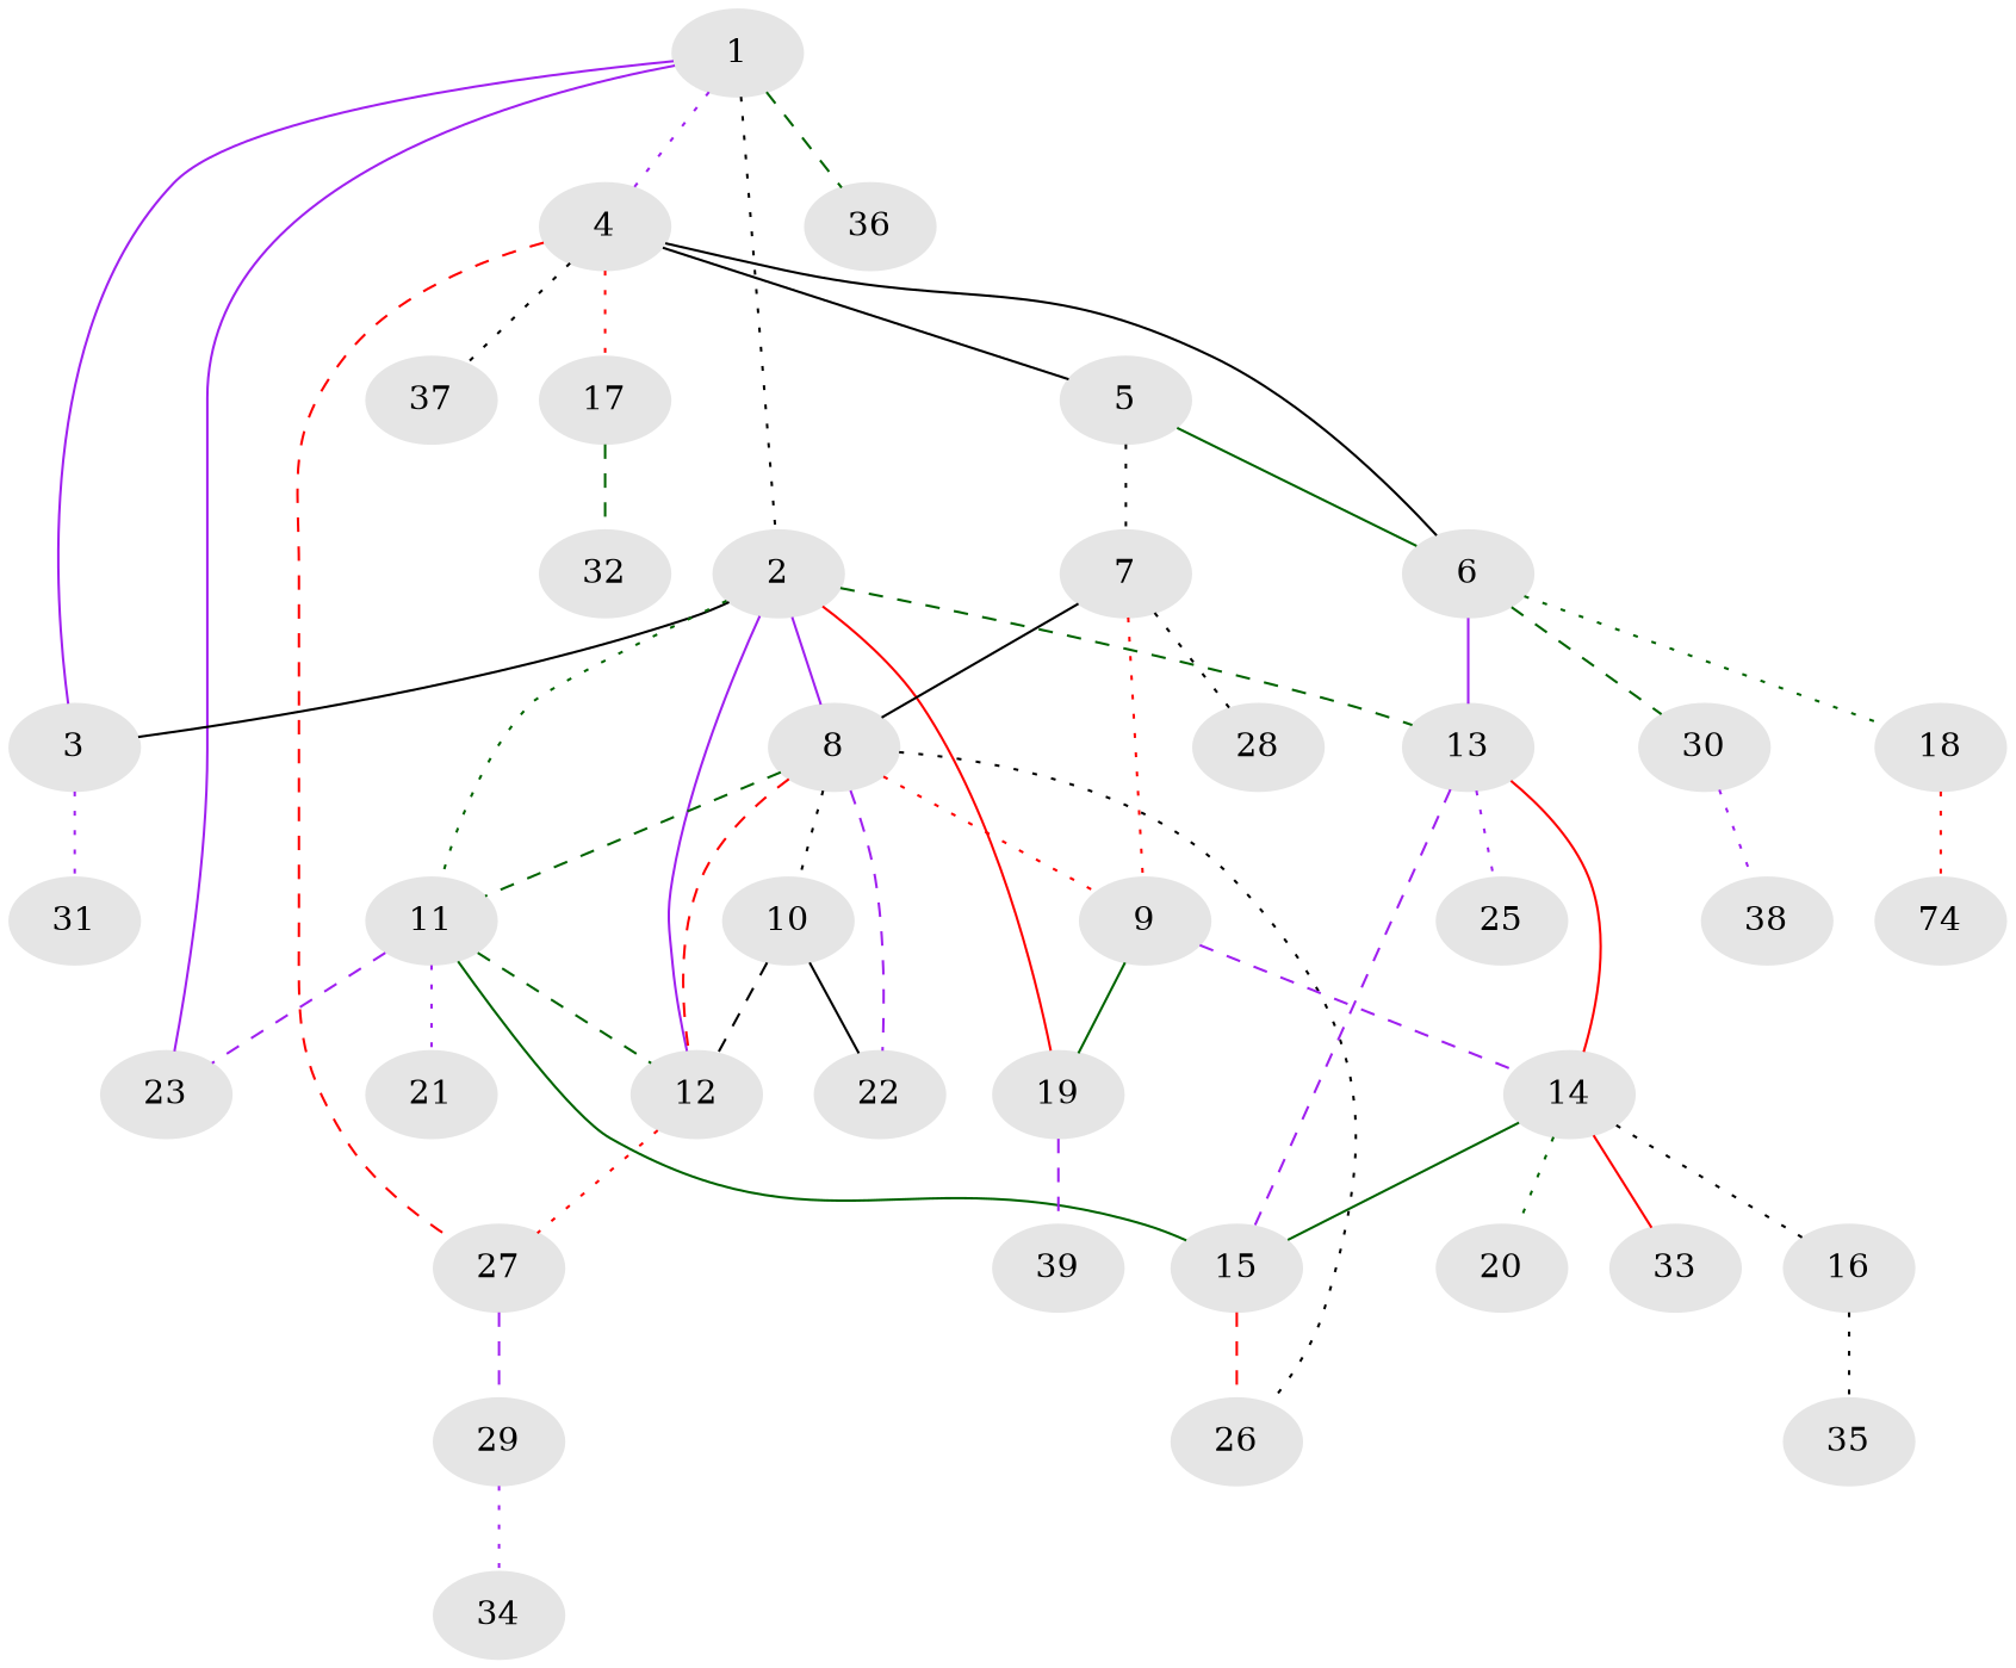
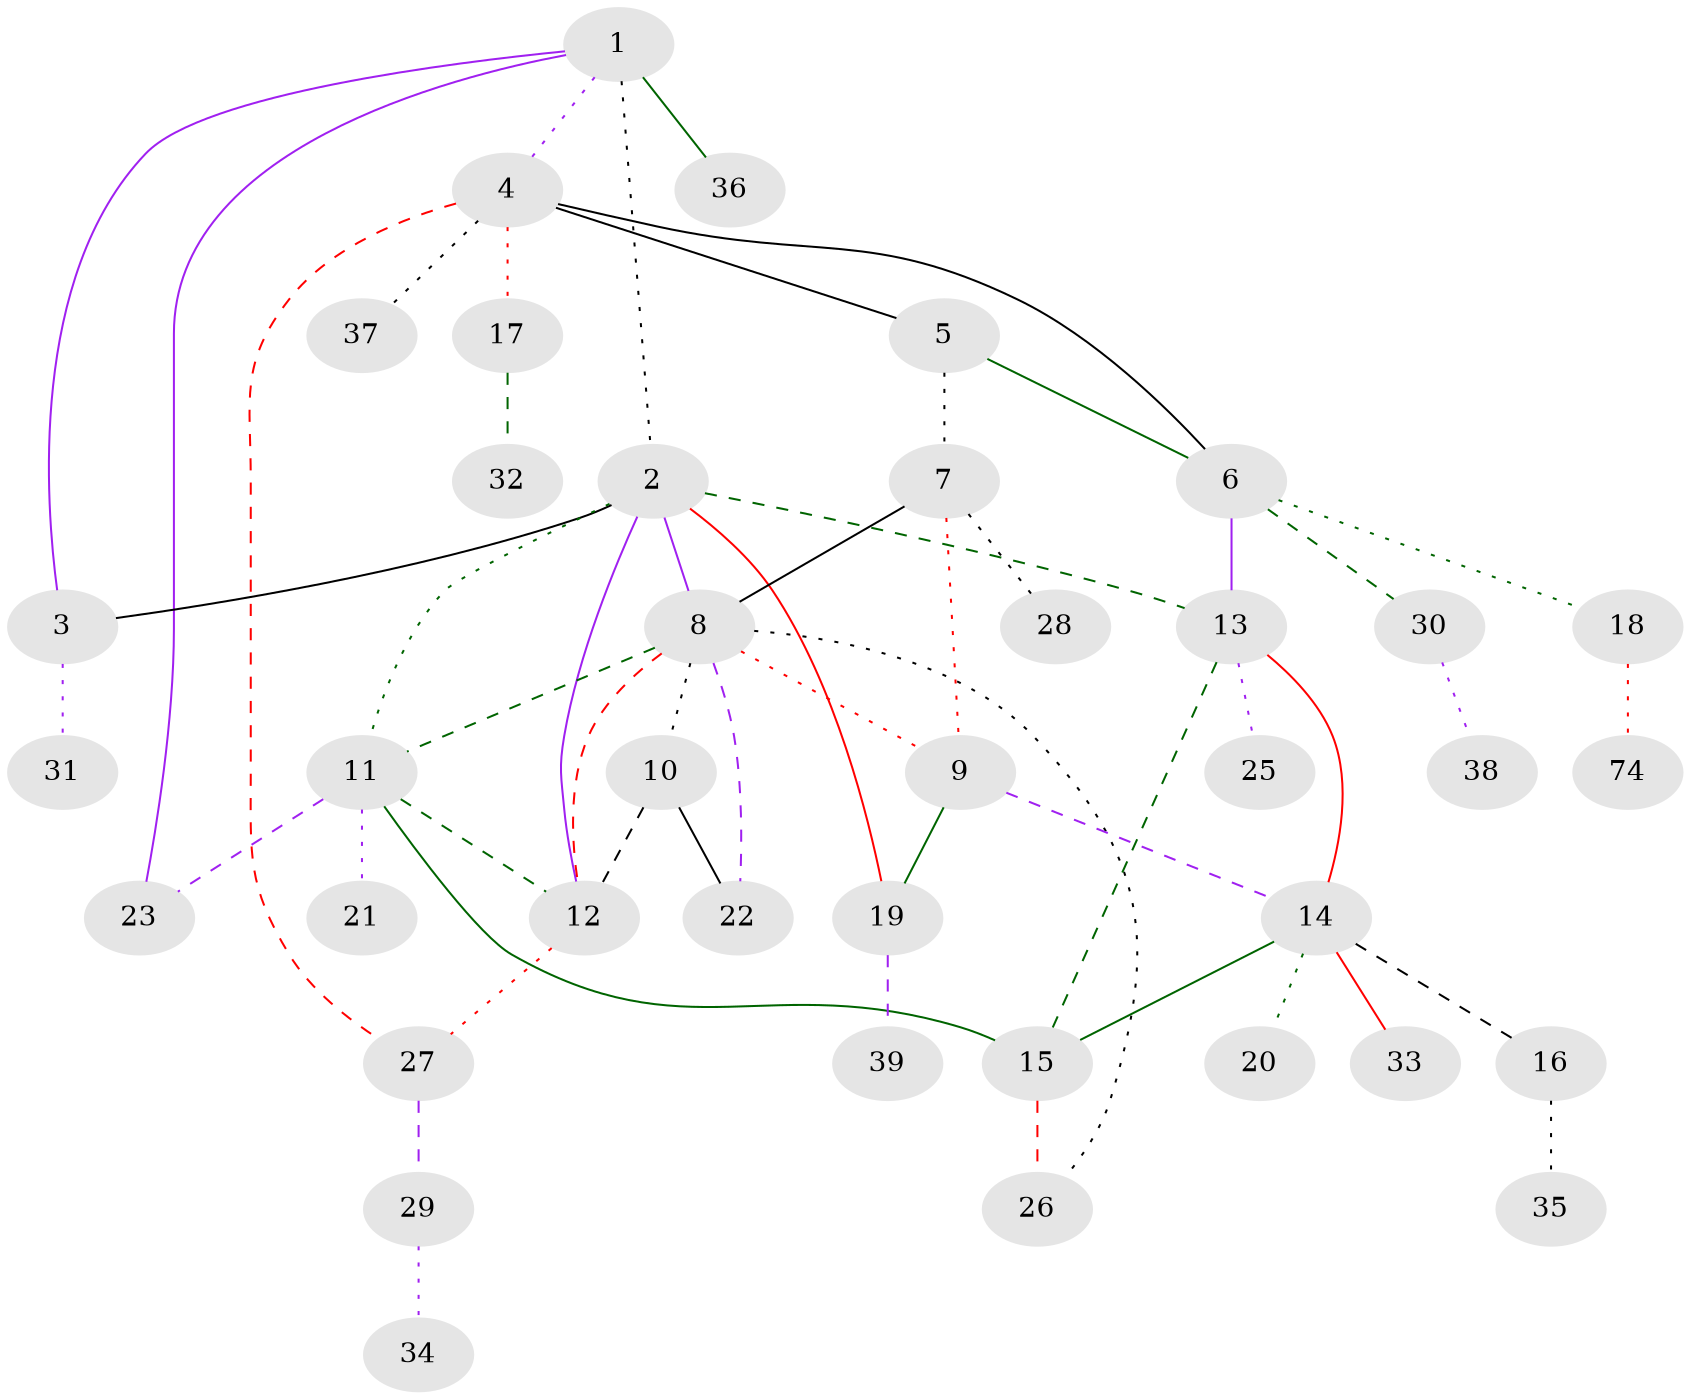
  graph {
    node [color=gray90 style=filled]
    edge [color=purple style=dotted weight=1.0]
    1
    2
    3
    4
    23
    36
    8
    11
    12
    13
    19
    31
    5
    6
    17
    27
    37
    10
    9
    22
    26
    15
    21
    14
    25
    39
    7
    18
    30
    32
    29
    28
    n33 [label=74]
    38
    16
    20
    33
    35
    34
    1 -- 2 [color=black]
    1 -- 3 [style=solid]
    1 -- 4
    1 -- 23 [style=solid]
-   1 -- 36 [color=darkgreen style=dashed weight=3.0]
+   1 -- 36 [color=darkgreen style=solid weight=3.0]
    2 -- 3 [color=black style=solid]
    2 -- 8 [style=solid]
    2 -- 11 [color=darkgreen]
    2 -- 12 [style=solid]
    2 -- 13 [color=darkgreen style=dashed]
    2 -- 19 [color=red style=solid]
    3 -- 31
    4 -- 5 [color=black style=solid]
    4 -- 6 [color=black style=solid]
    4 -- 17 [color=red]
    4 -- 27 [color=red style=dashed]
    4 -- 37 [color=black weight=2.0]
    8 -- 11 [color=darkgreen style=dashed]
    8 -- 12 [color=red style=dashed]
    8 -- 10 [color=black]
    8 -- 9 [color=red]
    8 -- 22 [style=dashed]
    8 -- 26 [color=black]
    11 -- 23 [style=dashed]
    11 -- 12 [color=darkgreen style=dashed]
    11 -- 15 [color=darkgreen style=solid]
    11 -- 21
    12 -- 27 [color=red]
-   13 -- 15 [style=dashed]
+   13 -- 15 [color=darkgreen style=dashed]
    13 -- 14 [color=red style=solid]
    13 -- 25
    19 -- 39 [style=dashed]
    5 -- 6 [color=darkgreen style=solid]
    5 -- 7 [color=black weight=3.0]
    6 -- 13 [style=solid]
    6 -- 18 [color=darkgreen]
    6 -- 30 [color=darkgreen style=dashed]
    17 -- 32 [color=darkgreen style=dashed weight=2.0]
    27 -- 29 [style=dashed]
    10 -- 12 [color=black style=dashed]
    10 -- 22 [color=black style=solid]
    9 -- 19 [color=darkgreen style=solid]
    9 -- 14 [style=dashed]
    15 -- 26 [color=red style=dashed weight=3.0]
    14 -- 15 [color=darkgreen style=solid]
-   14 -- 16 [color=black]
+   14 -- 16 [color=black style=dashed]
    14 -- 20 [color=darkgreen]
    14 -- 33 [color=red style=solid]
    7 -- 8 [color=black style=solid]
    7 -- 9 [color=red]
    7 -- 28 [color=black]
    18 -- n33 [color=red weight=2.0]
    30 -- 38
    29 -- 34
    16 -- 35 [color=black]
  }
